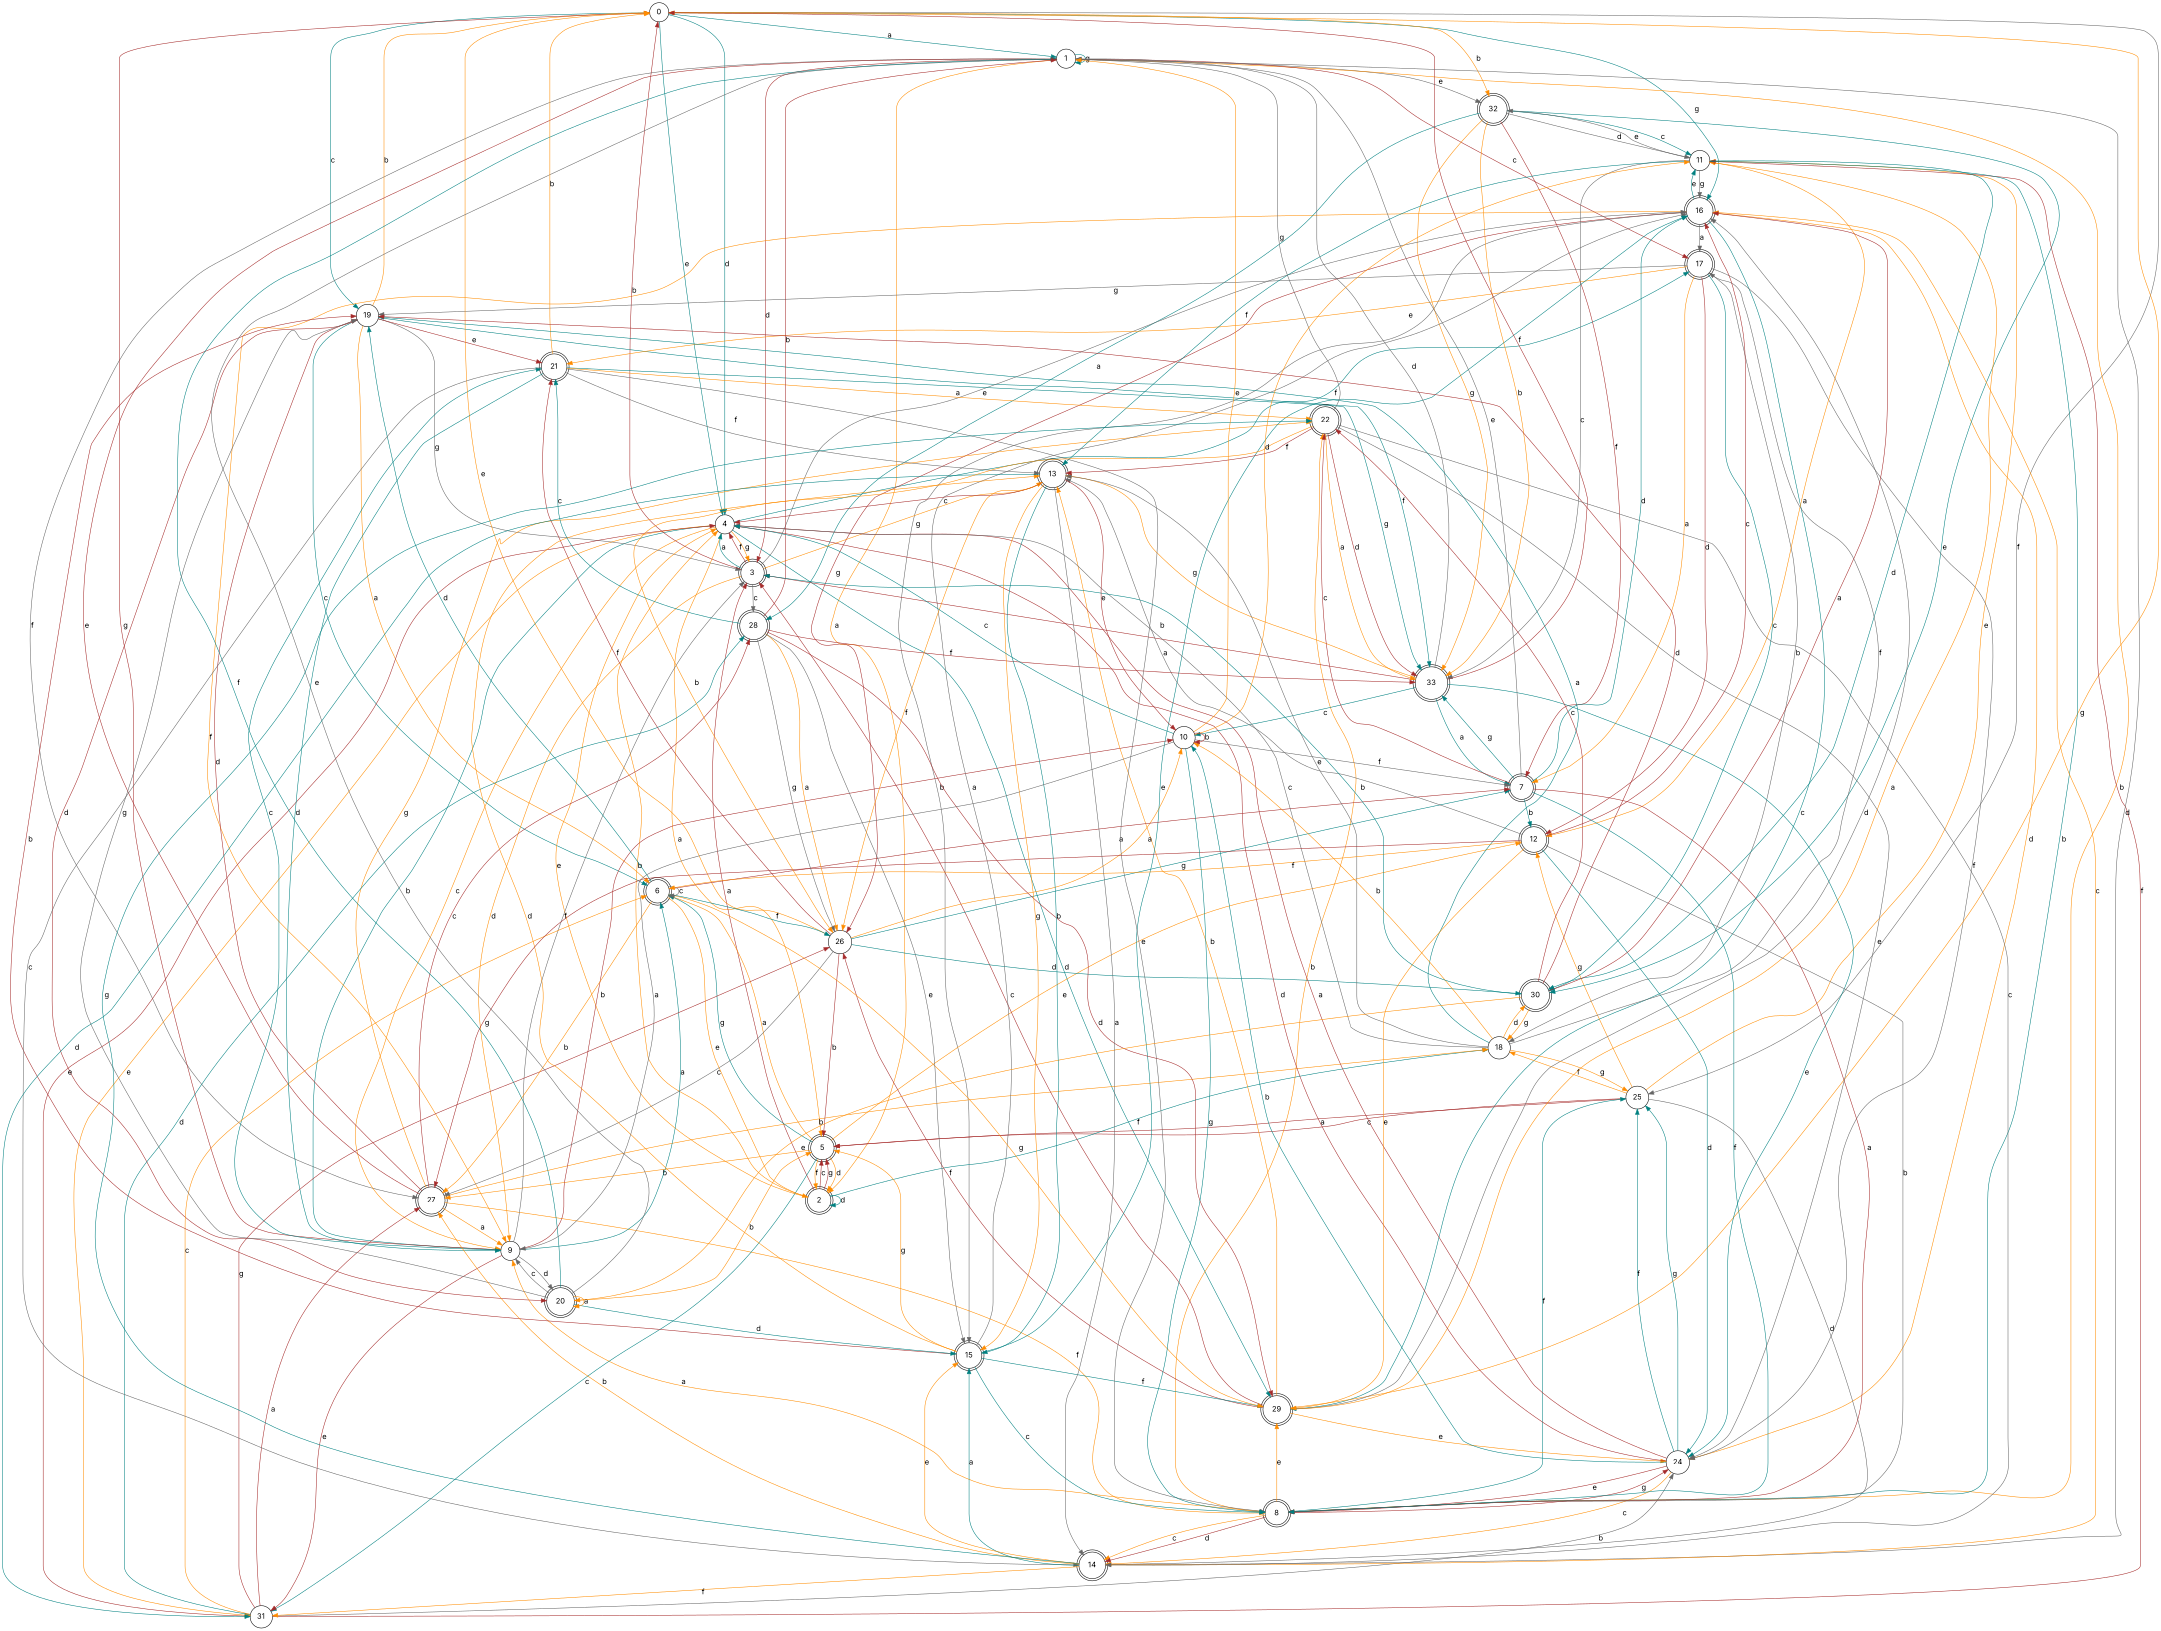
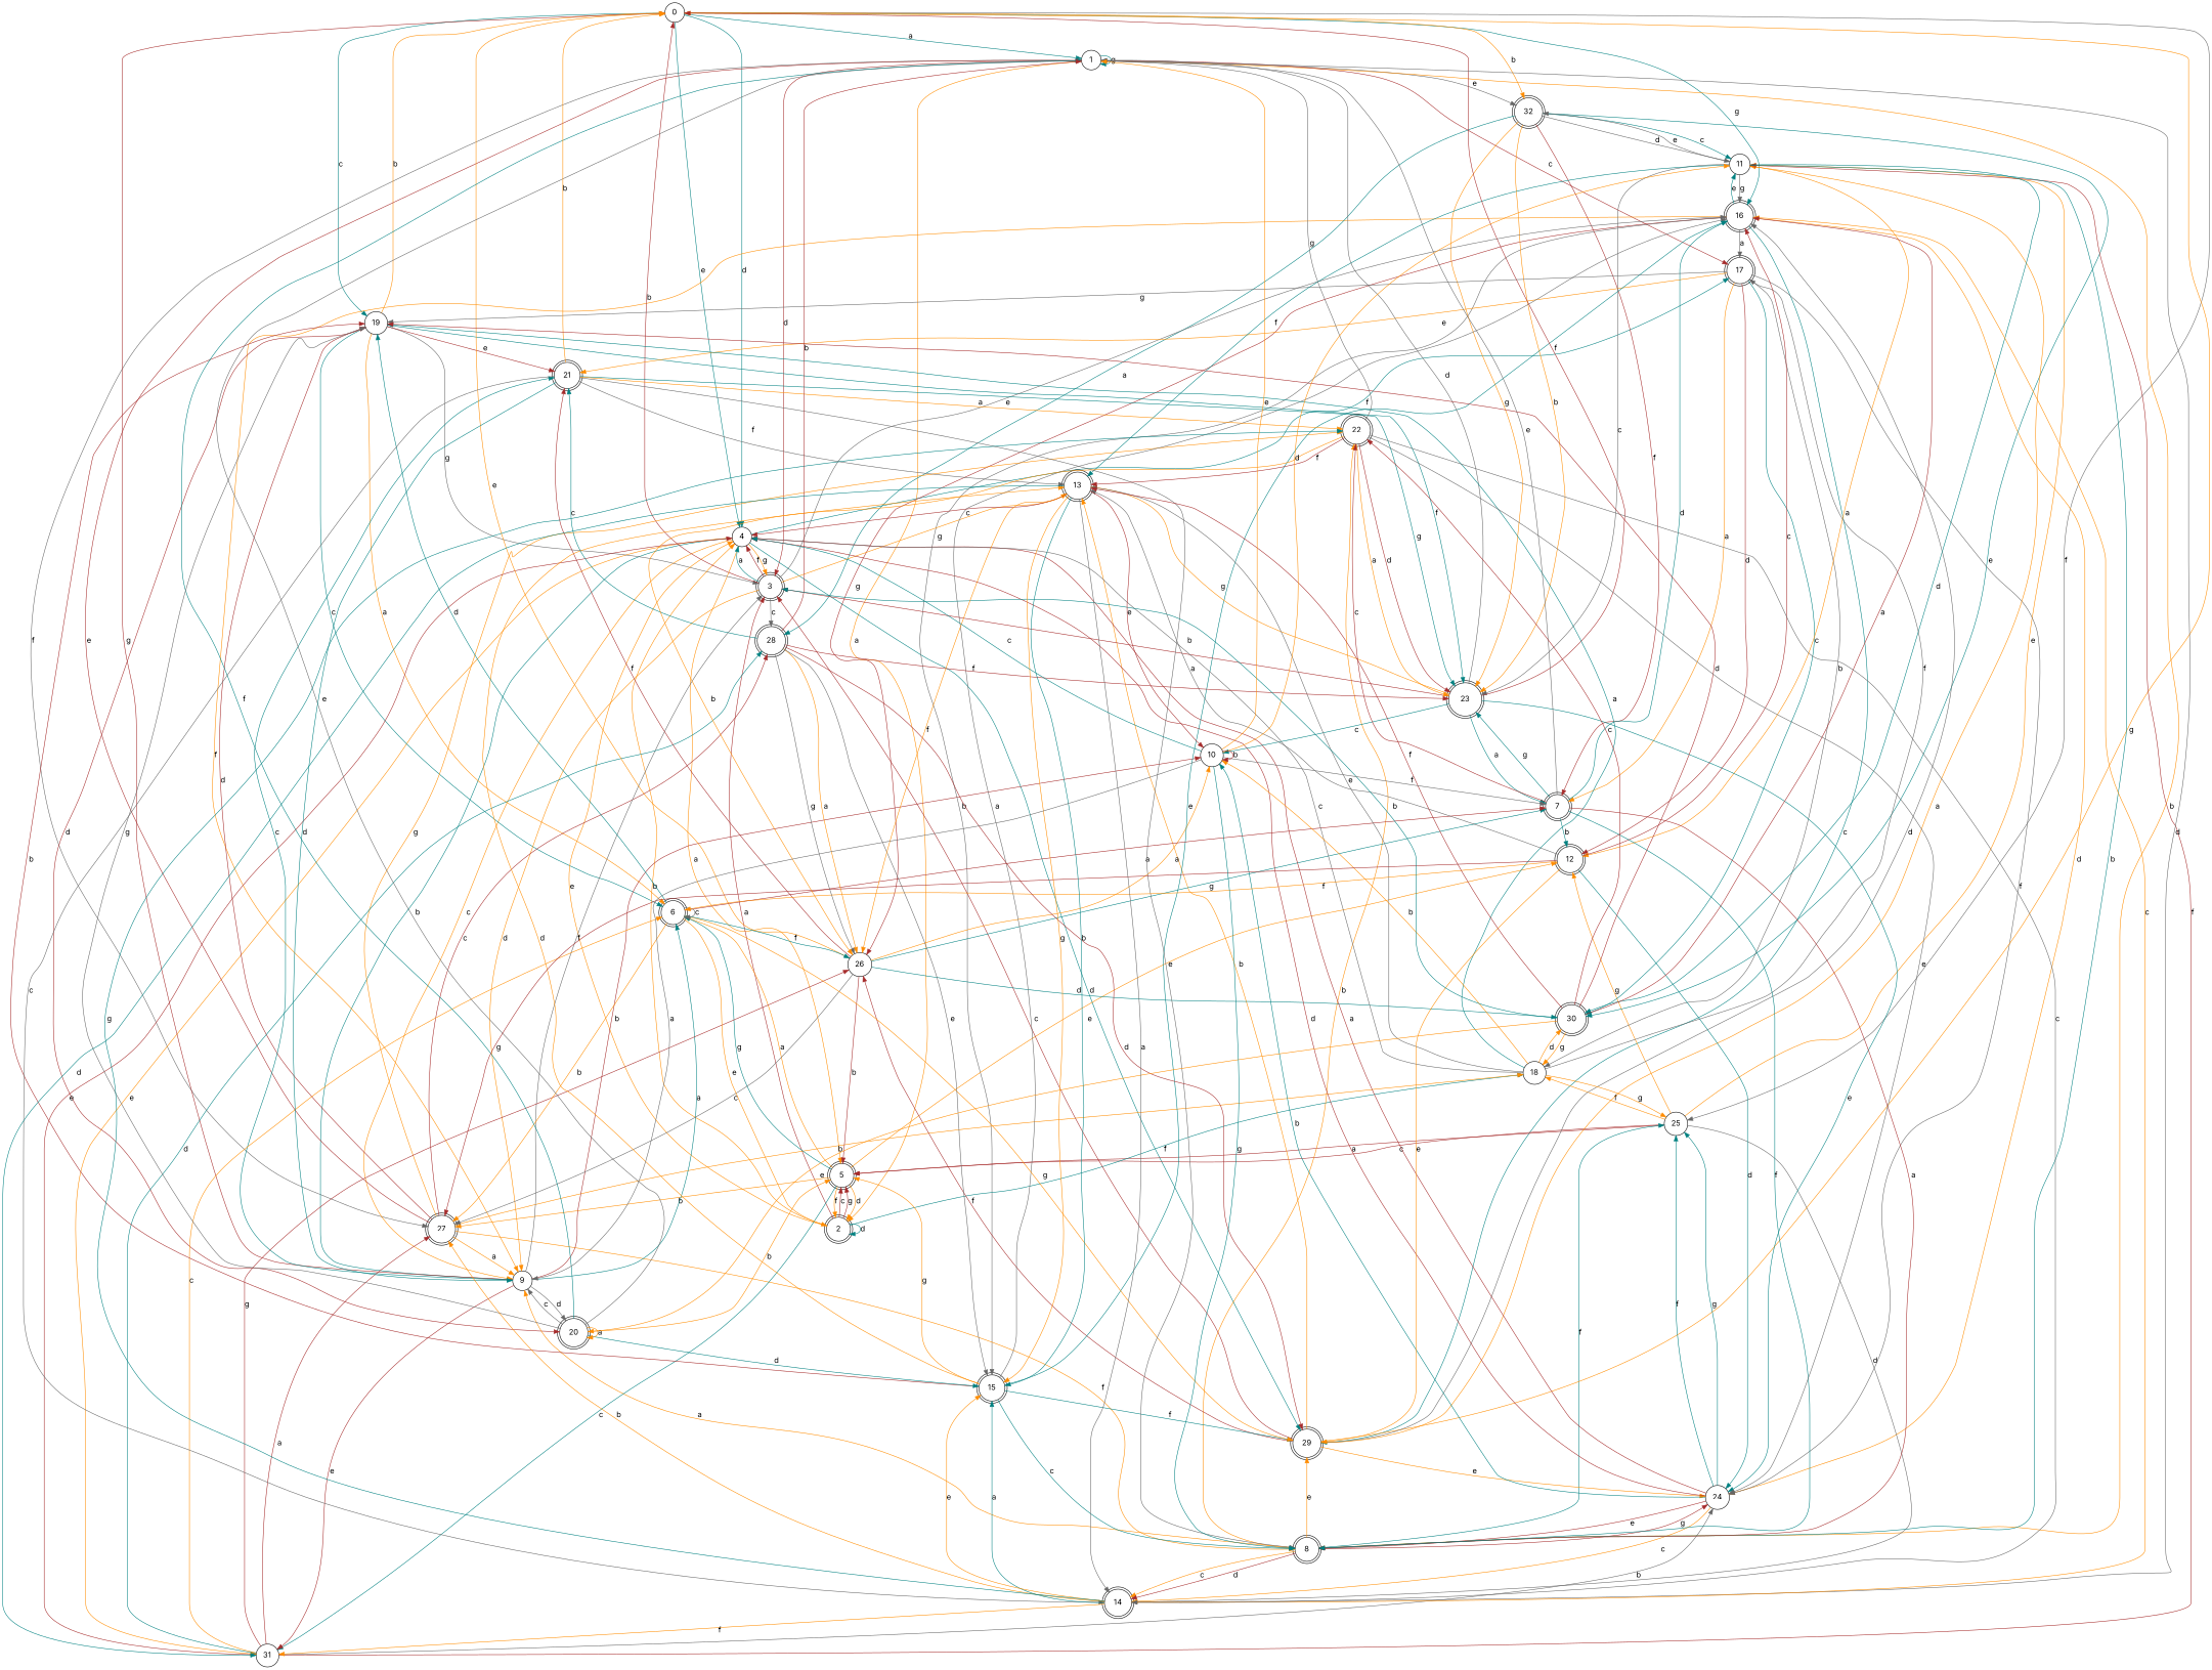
  digraph {
    fontname=Inter
    rankdir=TB
    node [color=black fillcolor=white fontname=Inter shape=doublecircle style="rounded,filled"]
    edge [color=darkorange fontname=Inter]
    n1 [label=0 shape=circle style=filled]
    n2 [label=1 shape=circle style=filled]
    n3 [label=4 shape=circle style=filled]
    n4 [label=16]
    n5 [label=19 shape=circle style=filled]
    n6 [label=25 shape=circle style=filled]
    n7 [label=32]
    n8 [label=2]
    n9 [label=3]
    n10 [label=8]
    n11 [label=17]
    n12 [label=27]
    n13 [label=5]
    n14 [label=9 shape=circle style=filled]
    n15 [label=29]
    n16 [label=31 shape=circle style=filled]
    n17 [label=26 shape=circle style=filled]
    n18 [label=24 shape=circle style=filled]
    n19 [label=11 shape=circle style=filled]
    n20 [label=15]
    n21 [label=6]
-   n22 [label=33]
+   n22 [label=23]
    n23 [label=20]
    n24 [label=21]
    n25 [label=18 shape=circle style=filled]
    n26 [label=12]
    n27 [label=14]
    n28 [label=28]
    n29 [label=7]
    n30 [label=30]
    n31 [label=13]
    n32 [label=22]
    n33 [label=10 shape=circle style=filled]
    n1 -> n2 [color=teal label=a]
    n1 -> n3 [color=teal label=d]
    n1 -> n3 [color=teal label=e]
    n1 -> n4 [color=teal label=g]
    n1 -> n5 [color=teal label=c]
    n1 -> n6 [color=gray40 label=f]
    n1 -> n7 [label=b]
    n2 -> n2 [color=teal label=g]
    n2 -> n7 [color=gray40 label=e]
    n2 -> n8 [label=a]
    n2 -> n9 [color=brown label=d]
    n2 -> n10 [label=b]
    n2 -> n11 [color=brown label=c]
    n2 -> n12 [color=gray40 label=f]
    n3 -> n9 [label=g]
    n3 -> n11 [color=teal label=f]
    n3 -> n13 [label=a]
    n3 -> n14 [color=teal label=b]
    n3 -> n14 [label=c]
    n3 -> n15 [color=teal label=d]
    n3 -> n16 [label=e]
    n4 -> n11 [color=gray40 label=a]
    n4 -> n14 [label=f]
    n4 -> n15 [color=teal label=c]
    n4 -> n17 [color=brown label=g]
    n4 -> n18 [label=d]
    n4 -> n19 [color=teal label=e]
    n4 -> n20 [color=gray40 label=b]
    n5 -> n1 [label=b]
    n5 -> n9 [color=gray40 label=g]
    n5 -> n21 [label=a]
    n5 -> n21 [color=teal label=c]
    n5 -> n22 [color=teal label=f]
    n5 -> n23 [color=brown label=d]
    n5 -> n24 [color=brown label=e]
    n6 -> n13 [color=brown label=a]
    n6 -> n13 [color=brown label=c]
    n6 -> n19 [label=e]
    n6 -> n25 [label=f]
    n6 -> n26 [label=g]
    n6 -> n27 [color=gray40 label=d]
    n7 -> n19 [color=teal label=c]
    n7 -> n19 [color=gray40 label=d]
    n7 -> n22 [label=b]
    n7 -> n22 [label=g]
    n7 -> n28 [color=teal label=a]
    n7 -> n29 [color=brown label=f]
    n7 -> n30 [color=teal label=e]
    n8 -> n3 [label=b]
    n8 -> n3 [label=e]
    n8 -> n8 [color=teal label=d]
    n8 -> n9 [color=brown label=a]
    n8 -> n13 [color=brown label=c]
    n8 -> n13 [color=brown label=g]
    n8 -> n25 [color=teal label=f]
    n9 -> n1 [color=brown label=b]
    n9 -> n3 [color=teal label=a]
    n9 -> n3 [color=brown label=f]
    n9 -> n4 [color=gray40 label=e]
    n9 -> n14 [label=d]
    n9 -> n28 [color=gray40 label=c]
    n9 -> n31 [label=g]
    n10 -> n6 [color=teal label=f]
    n10 -> n14 [label=a]
    n10 -> n15 [label=e]
    n10 -> n18 [color=brown label=g]
    n10 -> n27 [label=c]
    n10 -> n27 [color=brown label=d]
    n10 -> n32 [label=b]
    n11 -> n5 [color=gray40 label=g]
    n11 -> n18 [color=gray40 label=f]
    n11 -> n24 [label=e]
    n11 -> n25 [color=gray40 label=b]
    n11 -> n26 [color=brown label=d]
    n11 -> n29 [label=a]
    n11 -> n30 [color=teal label=c]
    n12 -> n2 [color=brown label=e]
    n12 -> n5 [color=brown label=d]
    n12 -> n10 [label=f]
    n12 -> n14 [label=a]
    n12 -> n25 [label=b]
    n12 -> n28 [color=brown label=c]
    n12 -> n32 [label=g]
    n13 -> n8 [label=d]
    n13 -> n8 [label=f]
    n13 -> n12 [label=b]
    n13 -> n16 [color=teal label=c]
    n13 -> n21 [label=a]
    n13 -> n21 [color=teal label=g]
    n13 -> n26 [label=e]
    n14 -> n1 [color=brown label=g]
    n14 -> n9 [color=gray40 label=f]
    n14 -> n16 [color=brown label=e]
    n14 -> n21 [color=teal label=a]
    n14 -> n23 [color=gray40 label=d]
    n14 -> n24 [color=teal label=c]
    n14 -> n33 [color=brown label=b]
    n15 -> n1 [label=g]
    n15 -> n4 [color=gray40 label=d]
    n15 -> n9 [color=brown label=c]
    n15 -> n17 [color=brown label=f]
    n15 -> n18 [label=e]
    n15 -> n19 [label=a]
    n15 -> n31 [label=b]
    n16 -> n3 [color=brown label=e]
    n16 -> n12 [color=brown label=a]
    n16 -> n17 [color=brown label=g]
    n16 -> n18 [color=gray40 label=b]
    n16 -> n19 [color=brown label=f]
    n16 -> n21 [label=c]
    n16 -> n28 [color=teal label=d]
    n17 -> n1 [label=e]
    n17 -> n12 [color=gray40 label=c]
    n17 -> n13 [color=brown label=b]
    n17 -> n24 [color=brown label=f]
    n17 -> n29 [color=teal label=g]
    n17 -> n30 [color=teal label=d]
    n17 -> n33 [label=a]
    n18 -> n3 [color=brown label=a]
    n18 -> n3 [color=brown label=d]
    n18 -> n6 [color=teal label=f]
    n18 -> n6 [color=teal label=g]
    n18 -> n10 [color=brown label=e]
    n18 -> n27 [label=c]
    n18 -> n33 [color=teal label=b]
    n19 -> n4 [color=gray40 label=g]
    n19 -> n7 [color=gray40 label=e]
    n19 -> n10 [color=teal label=b]
    n19 -> n22 [color=gray40 label=c]
    n19 -> n26 [label=a]
    n19 -> n30 [color=teal label=d]
    n19 -> n31 [color=teal label=f]
    n20 -> n4 [color=gray40 label=a]
    n20 -> n4 [color=teal label=e]
    n20 -> n5 [color=brown label=b]
    n20 -> n10 [color=teal label=c]
    n20 -> n13 [label=g]
    n20 -> n15 [color=teal label=f]
    n20 -> n31 [label=d]
    n21 -> n5 [color=teal label=d]
    n21 -> n8 [label=e]
    n21 -> n12 [label=b]
    n21 -> n15 [label=g]
    n21 -> n17 [color=teal label=f]
    n21 -> n21 [color=gray40 label=c]
    n21 -> n29 [color=brown label=a]
    n22 -> n1 [color=brown label=f]
    n22 -> n2 [color=gray40 label=d]
    n22 -> n9 [color=brown label=b]
    n22 -> n18 [color=teal label=e]
    n22 -> n29 [color=teal label=a]
    n22 -> n31 [label=g]
    n22 -> n33 [color=teal label=c]
    n23 -> n2 [color=gray40 label=e]
    n23 -> n2 [color=teal label=f]
    n23 -> n5 [color=gray40 label=g]
    n23 -> n13 [label=b]
    n23 -> n14 [color=gray40 label=c]
    n23 -> n20 [color=teal label=d]
    n23 -> n23 [label=a]
    n24 -> n1 [label=b]
    n24 -> n10 [color=gray40 label=e]
    n24 -> n14 [color=teal label=d]
    n24 -> n22 [color=teal label=g]
    n24 -> n27 [color=gray40 label=c]
    n24 -> n31 [color=gray40 label=f]
    n24 -> n32 [label=a]
    n25 -> n3 [color=gray40 label=c]
    n25 -> n5 [color=teal label=a]
    n25 -> n6 [label=g]
    n25 -> n11 [color=gray40 label=f]
    n25 -> n30 [label=d]
    n25 -> n31 [color=gray40 label=e]
    n25 -> n33 [label=b]
    n26 -> n4 [color=brown label=c]
-   n26 -> n10 [color=gray40 label=b]
    n26 -> n12 [color=brown label=g]
    n26 -> n15 [label=e]
    n26 -> n18 [color=teal label=d]
    n26 -> n21 [label=f]
    n26 -> n31 [color=gray40 label=a]
    n27 -> n2 [color=gray40 label=d]
    n27 -> n4 [label=c]
    n27 -> n12 [label=b]
    n27 -> n16 [label=f]
    n27 -> n20 [color=teal label=a]
    n27 -> n20 [label=e]
    n27 -> n32 [color=teal label=g]
    n28 -> n2 [color=brown label=b]
    n28 -> n15 [color=brown label=d]
    n28 -> n17 [label=a]
    n28 -> n17 [color=gray40 label=g]
    n28 -> n20 [color=gray40 label=e]
    n28 -> n22 [color=brown label=f]
    n28 -> n24 [color=teal label=c]
    n29 -> n2 [color=gray40 label=e]
    n29 -> n4 [color=teal label=d]
    n29 -> n10 [color=brown label=a]
    n29 -> n10 [color=teal label=f]
    n29 -> n22 [color=teal label=g]
    n29 -> n26 [color=teal label=b]
    n29 -> n32 [color=brown label=c]
    n30 -> n4 [color=brown label=a]
    n30 -> n5 [color=brown label=d]
    n30 -> n9 [color=teal label=b]
    n30 -> n23 [label=e]
    n30 -> n25 [label=g]
+   n30 -> n31 [color=brown label=f]
    n30 -> n32 [color=brown label=c]
    n31 -> n3 [color=brown label=c]
    n31 -> n16 [color=teal label=d]
    n31 -> n17 [label=f]
    n31 -> n20 [color=teal label=b]
    n31 -> n20 [label=g]
    n31 -> n27 [color=gray40 label=a]
    n31 -> n33 [color=brown label=e]
    n32 -> n2 [color=gray40 label=g]
    n32 -> n17 [label=b]
    n32 -> n18 [color=gray40 label=e]
    n32 -> n22 [label=a]
    n32 -> n22 [color=brown label=d]
    n32 -> n27 [color=gray40 label=c]
    n32 -> n31 [color=brown label=f]
    n33 -> n2 [label=e]
    n33 -> n3 [color=teal label=c]
    n33 -> n10 [color=teal label=g]
    n33 -> n14 [color=gray40 label=a]
    n33 -> n19 [label=d]
    n33 -> n29 [color=gray40 label=f]
    n33 -> n33 [color=brown label=b]
  }
